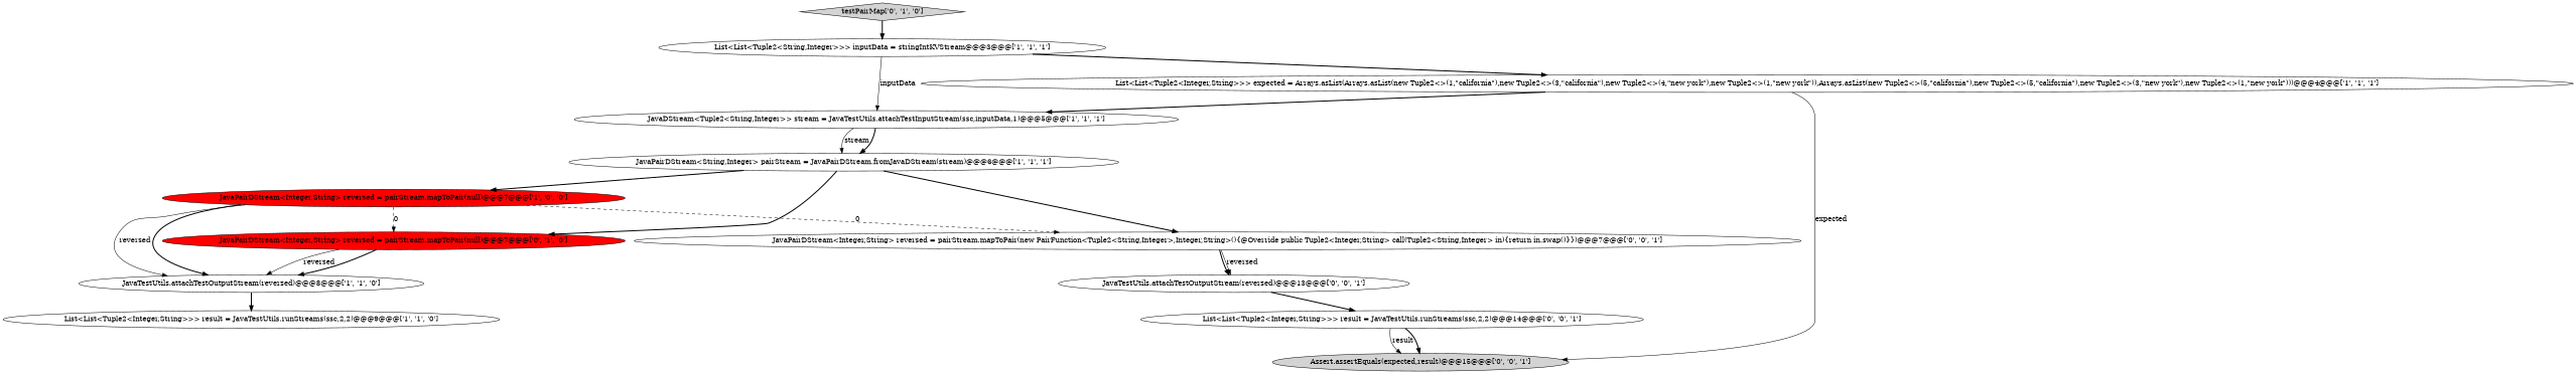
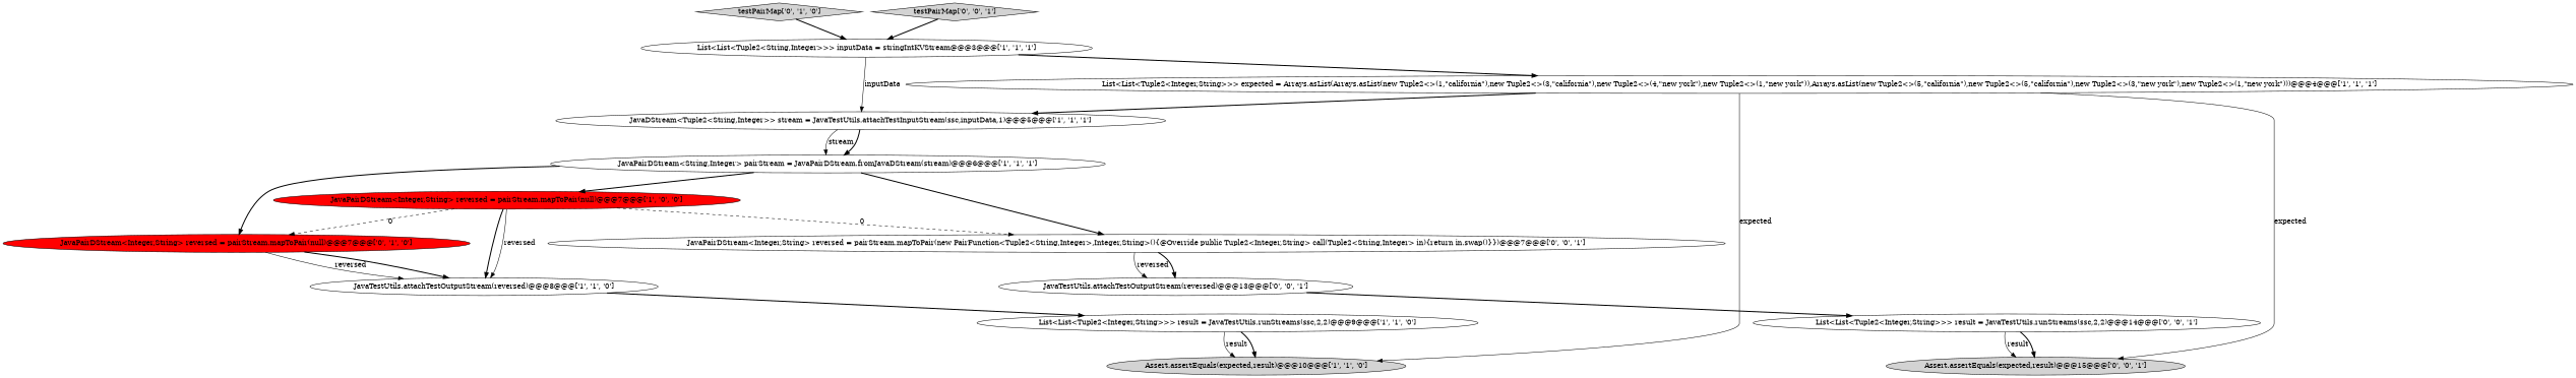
  digraph {
    node [fillcolor=white shape=ellipse style=filled]
    edge [style=bold]
    n1 [fillcolor=lightgray label="testPairMap['0', '1', '0']" shape=diamond]
    n2 [label="List<List<Tuple2<String,Integer>>> inputData = stringIntKVStream@@@3@@@['1', '1', '1']"]
    n3 [label="List<List<Tuple2<Integer,String>>> expected = Arrays.asList(Arrays.asList(new Tuple2<>(1,\"california\"),new Tuple2<>(3,\"california\"),new Tuple2<>(4,\"new york\"),new Tuple2<>(1,\"new york\")),Arrays.asList(new Tuple2<>(5,\"california\"),new Tuple2<>(5,\"california\"),new Tuple2<>(3,\"new york\"),new Tuple2<>(1,\"new york\")))@@@4@@@['1', '1', '1']"]
    n4 [label="JavaDStream<Tuple2<String,Integer>> stream = JavaTestUtils.attachTestInputStream(ssc,inputData,1)@@@5@@@['1', '1', '1']"]
    n5 [label="JavaTestUtils.attachTestOutputStream(reversed)@@@8@@@['1', '1', '0']"]
    n6 [label="List<List<Tuple2<Integer,String>>> result = JavaTestUtils.runStreams(ssc,2,2)@@@9@@@['1', '1', '0']"]
+   n7 [fillcolor=lightgray label="Assert.assertEquals(expected,result)@@@10@@@['1', '1', '0']"]
    n8 [fillcolor=lightgray label="Assert.assertEquals(expected,result)@@@15@@@['0', '0', '1']"]
    n9 [label="JavaPairDStream<String,Integer> pairStream = JavaPairDStream.fromJavaDStream(stream)@@@6@@@['1', '1', '1']"]
    n10 [fillcolor=red label="JavaPairDStream<Integer,String> reversed = pairStream.mapToPair(null)@@@7@@@['0', '1', '0']"]
    n11 [fillcolor=red label="JavaPairDStream<Integer,String> reversed = pairStream.mapToPair(null)@@@7@@@['1', '0', '0']"]
    n12 [label="JavaPairDStream<Integer,String> reversed = pairStream.mapToPair(new PairFunction<Tuple2<String,Integer>,Integer,String>(){@Override public Tuple2<Integer,String> call(Tuple2<String,Integer> in){return in.swap()}})@@@7@@@['0', '0', '1']"]
    n13 [label="List<List<Tuple2<Integer,String>>> result = JavaTestUtils.runStreams(ssc,2,2)@@@14@@@['0', '0', '1']"]
    n14 [label="JavaTestUtils.attachTestOutputStream(reversed)@@@13@@@['0', '0', '1']"]
+   n15 [fillcolor=lightgray label="testPairMap['0', '0', '1']" shape=diamond]
    n1 -> n2
    n2 -> n3
    n2 -> n4 [label=inputData style=solid]
    n3 -> n4
+   n3 -> n7 [label=expected style=solid]
    n3 -> n8 [label=expected style=solid]
    n4 -> n9 [label=stream style=solid]
    n4 -> n9
    n5 -> n6
+   n6 -> n7
+   n6 -> n7 [label=result style=solid]
    n9 -> n10
    n9 -> n11
    n9 -> n12
    n10 -> n5 [label=reversed style=solid]
    n10 -> n5
    n11 -> n5
    n11 -> n5 [label=reversed style=solid]
    n11 -> n10 [label=0 style=dashed]
    n11 -> n12 [label=0 style=dashed]
    n12 -> n14 [label=reversed style=solid]
    n12 -> n14
    n13 -> n8 [label=result style=solid]
    n13 -> n8
    n14 -> n13
+   n15 -> n2
  }
